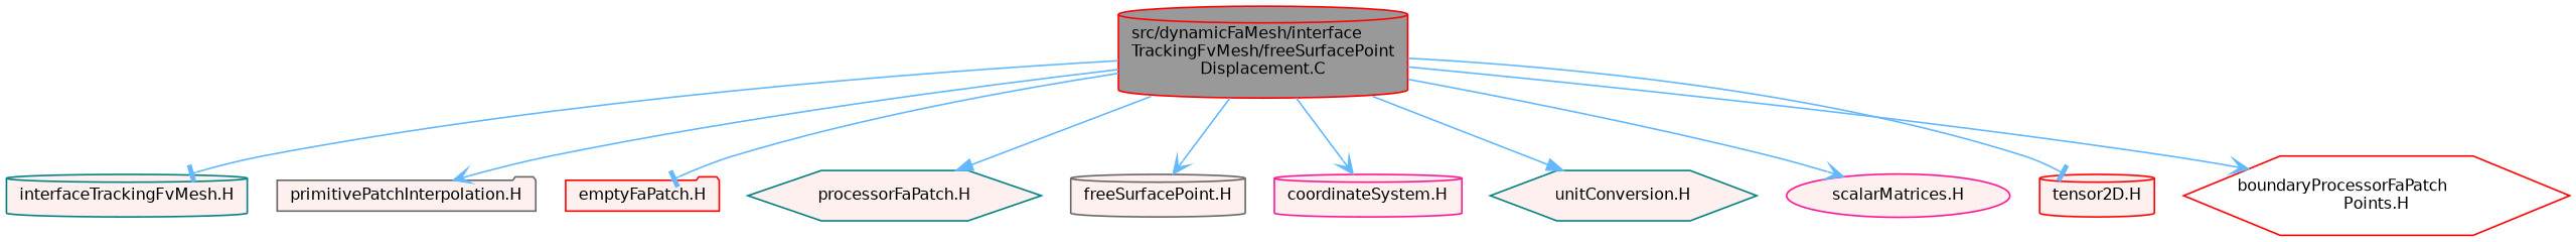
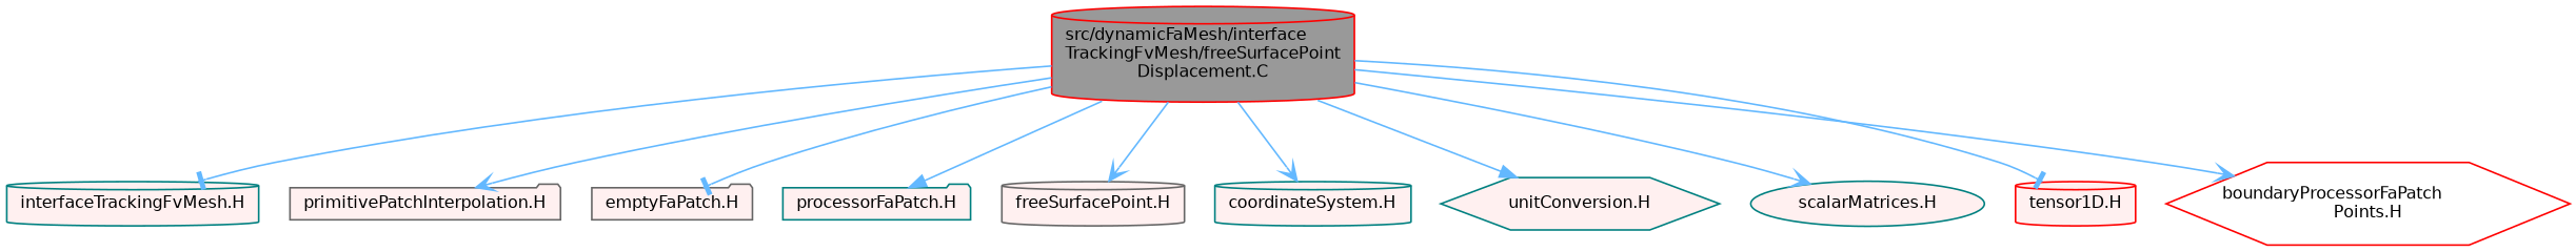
  digraph {
    node [color=red fillcolor="#FFF0F0" fontname=Helvetica fontsize=10 shape=cylinder style=filled]
    edge [arrowhead=vee color=steelblue1 fontname=Helvetica fontsize=10 labelfontname=Helvetica labelfontsize=10 style=solid]
    n1 [fillcolor=grey60 fontcolor=black height=0.2 label="src/dynamicFaMesh/interface\lTrackingFvMesh/freeSurfacePoint\lDisplacement.C" width=0.4]
    n2 [color=teal height=0.2 label="interfaceTrackingFvMesh.H" width=0.4]
    n3 [color=gray40 height=0.2 label="primitivePatchInterpolation.H" shape=folder width=0.4]
-   n4 [height=0.2 label="emptyFaPatch.H" shape=folder width=0.4]
-   n5 [color=teal height=0.2 label="processorFaPatch.H" shape=hexagon width=0.4]
+   n4 [color=gray40 height=0.2 label="emptyFaPatch.H" shape=folder width=0.4]
+   n5 [color=teal height=0.2 label="processorFaPatch.H" shape=folder width=0.4]
    n6 [color=gray40 height=0.2 label="freeSurfacePoint.H" width=0.4]
-   n7 [color=deeppink height=0.2 label="coordinateSystem.H" width=0.4]
+   n7 [color=teal height=0.2 label="coordinateSystem.H" width=0.4]
    n8 [color=teal height=0.2 label="unitConversion.H" shape=hexagon width=0.4]
-   n9 [color=deeppink height=0.2 label="scalarMatrices.H" shape=ellipse width=0.4]
-   n10 [height=0.2 label="tensor2D.H" width=0.4]
+   n9 [color=teal height=0.2 label="scalarMatrices.H" shape=ellipse width=0.4]
+   n10 [height=0.2 label="tensor1D.H" width=0.4]
    n11 [fillcolor=white height=0.2 label="boundaryProcessorFaPatch\lPoints.H" shape=hexagon width=0.4]
    n1 -> n2 [arrowhead=tee]
    n1 -> n3
    n1 -> n4 [arrowhead=tee]
    n1 -> n5 [arrowhead=normal]
    n1 -> n6
    n1 -> n7
    n1 -> n8 [arrowhead=normal]
    n1 -> n9
    n1 -> n10 [arrowhead=tee]
    n1 -> n11
  }
